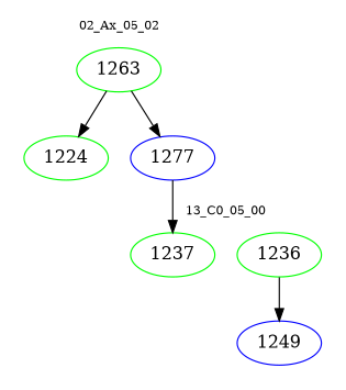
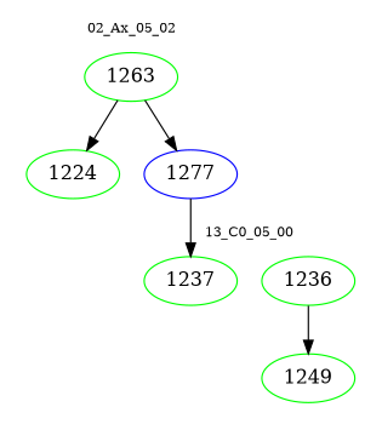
  digraph {
    node [color=green]
    edge [color=black]
    n1 [label=1263]
    n2 [label=1224]
    n3 [color=blue label=1277]
    n4 [label=1236]
-   n5 [color=blue label=1249]
+   n5 [label=1249]
    n6 [label=1237]
    subgraph cluster_1 {
      color=white
      fontsize=10
      label="02_Ax_05_02"
      n1
      n2
      n3
    }
    subgraph cluster_2 {
      color=white
      fontsize=10
      label="13_C0_05_00"
      n4
      n5
      n6
    }
    n1 -> n2
    n1 -> n3
    n3 -> n6
    n4 -> n5
  }
